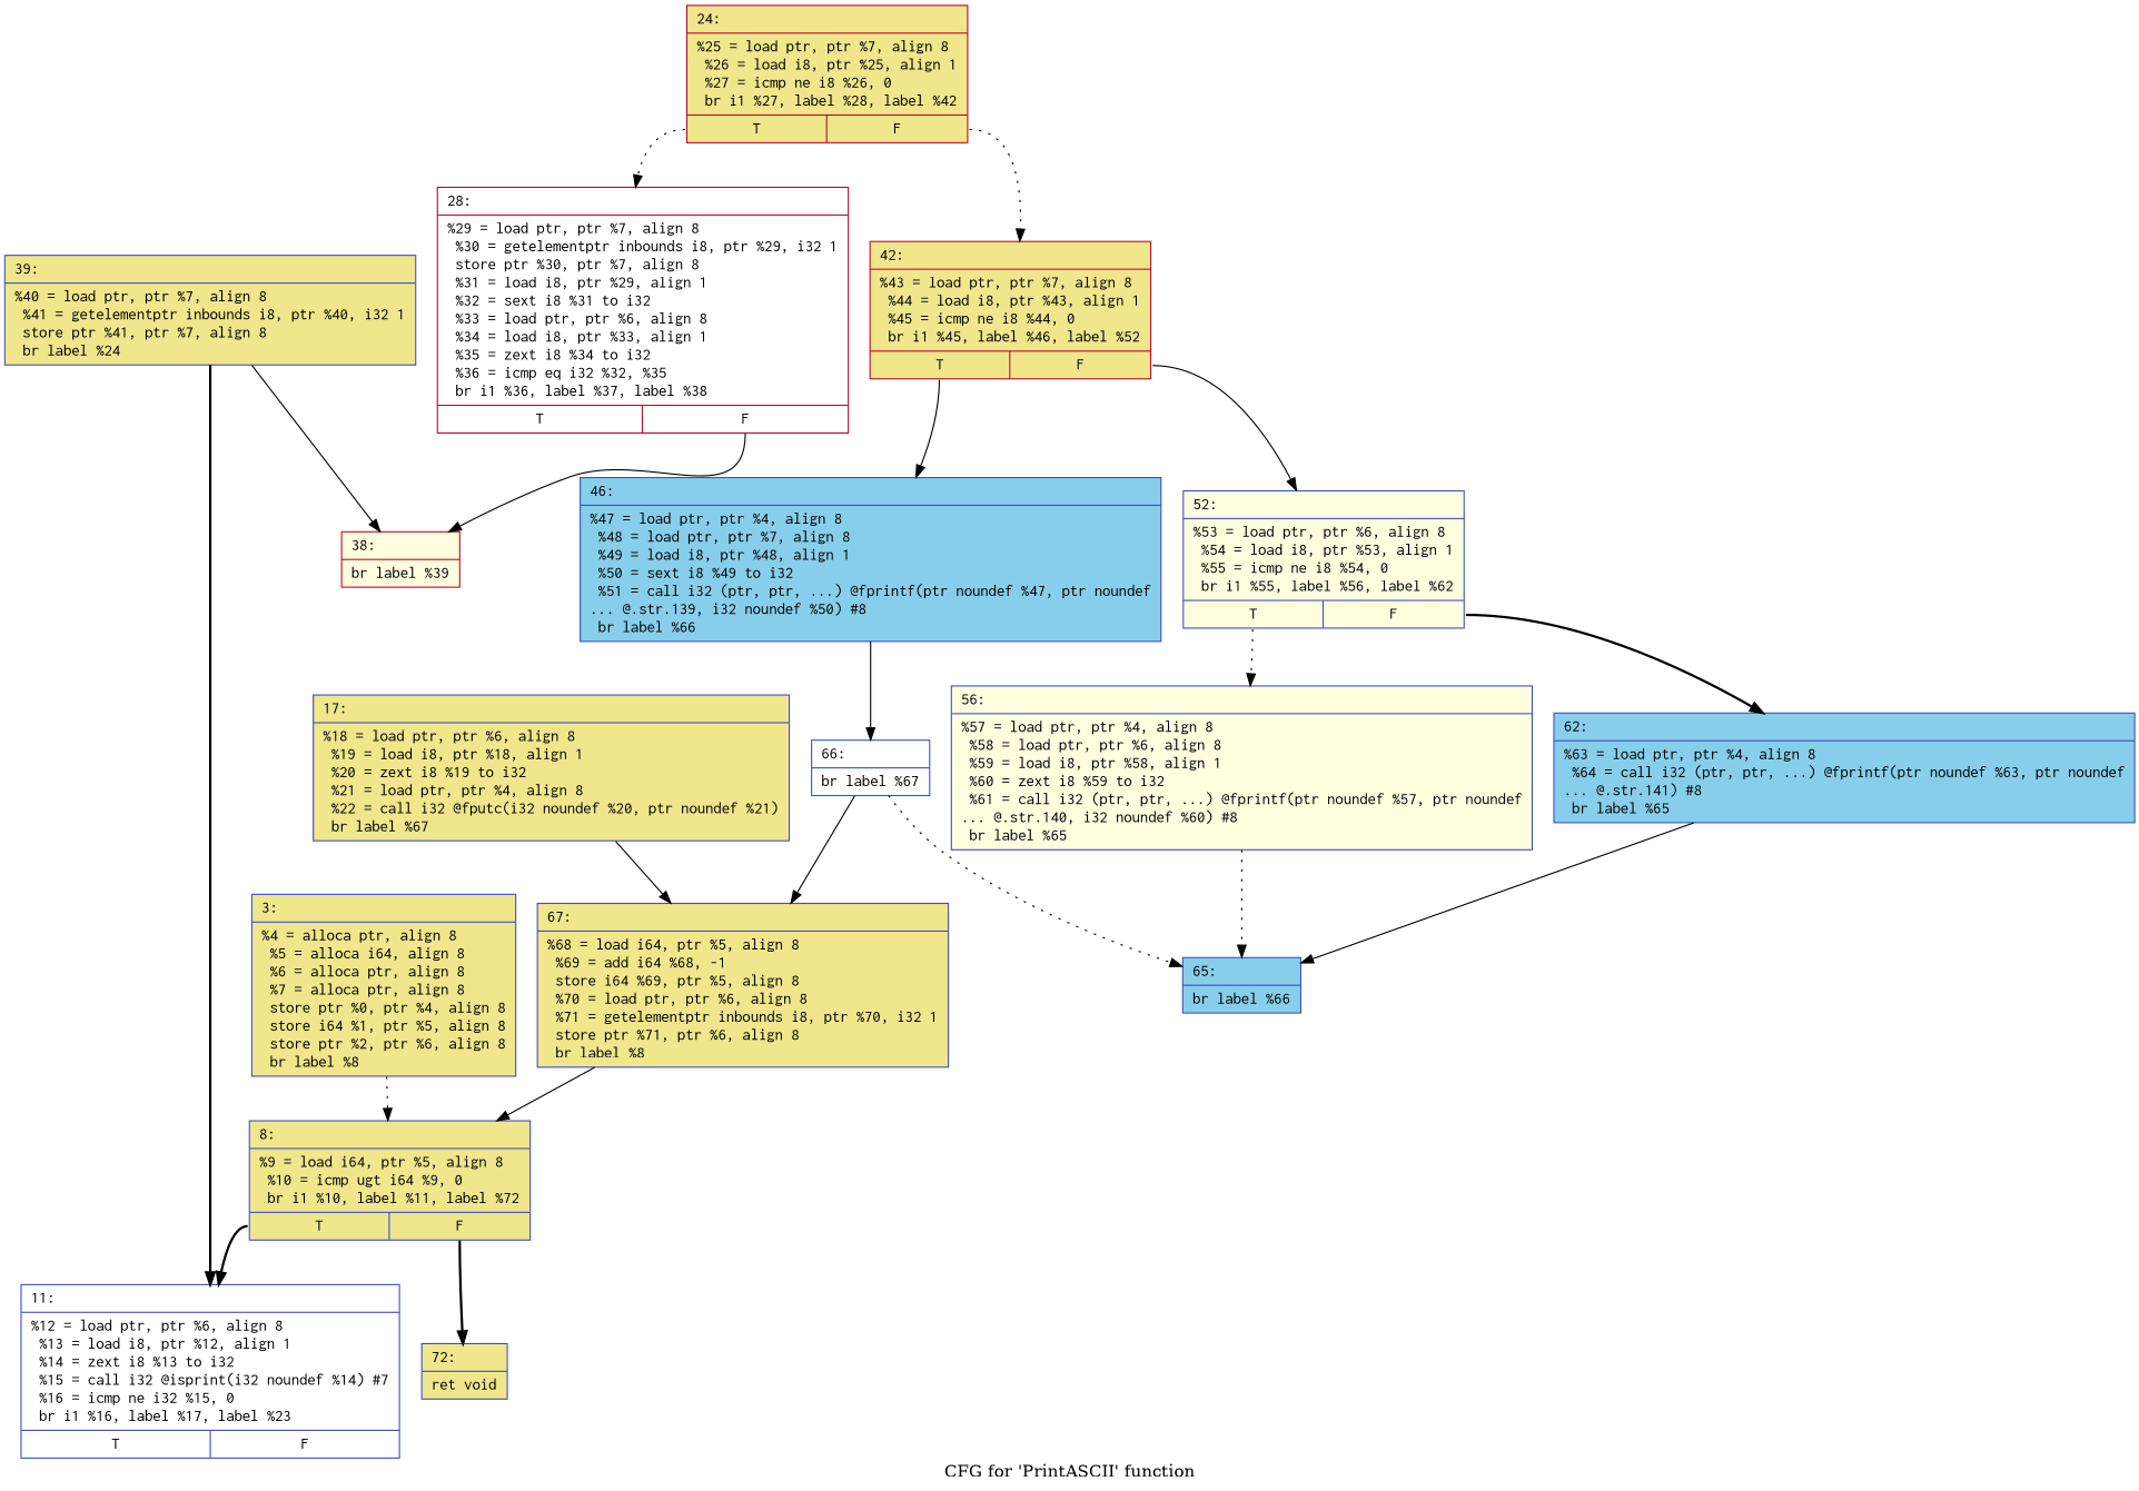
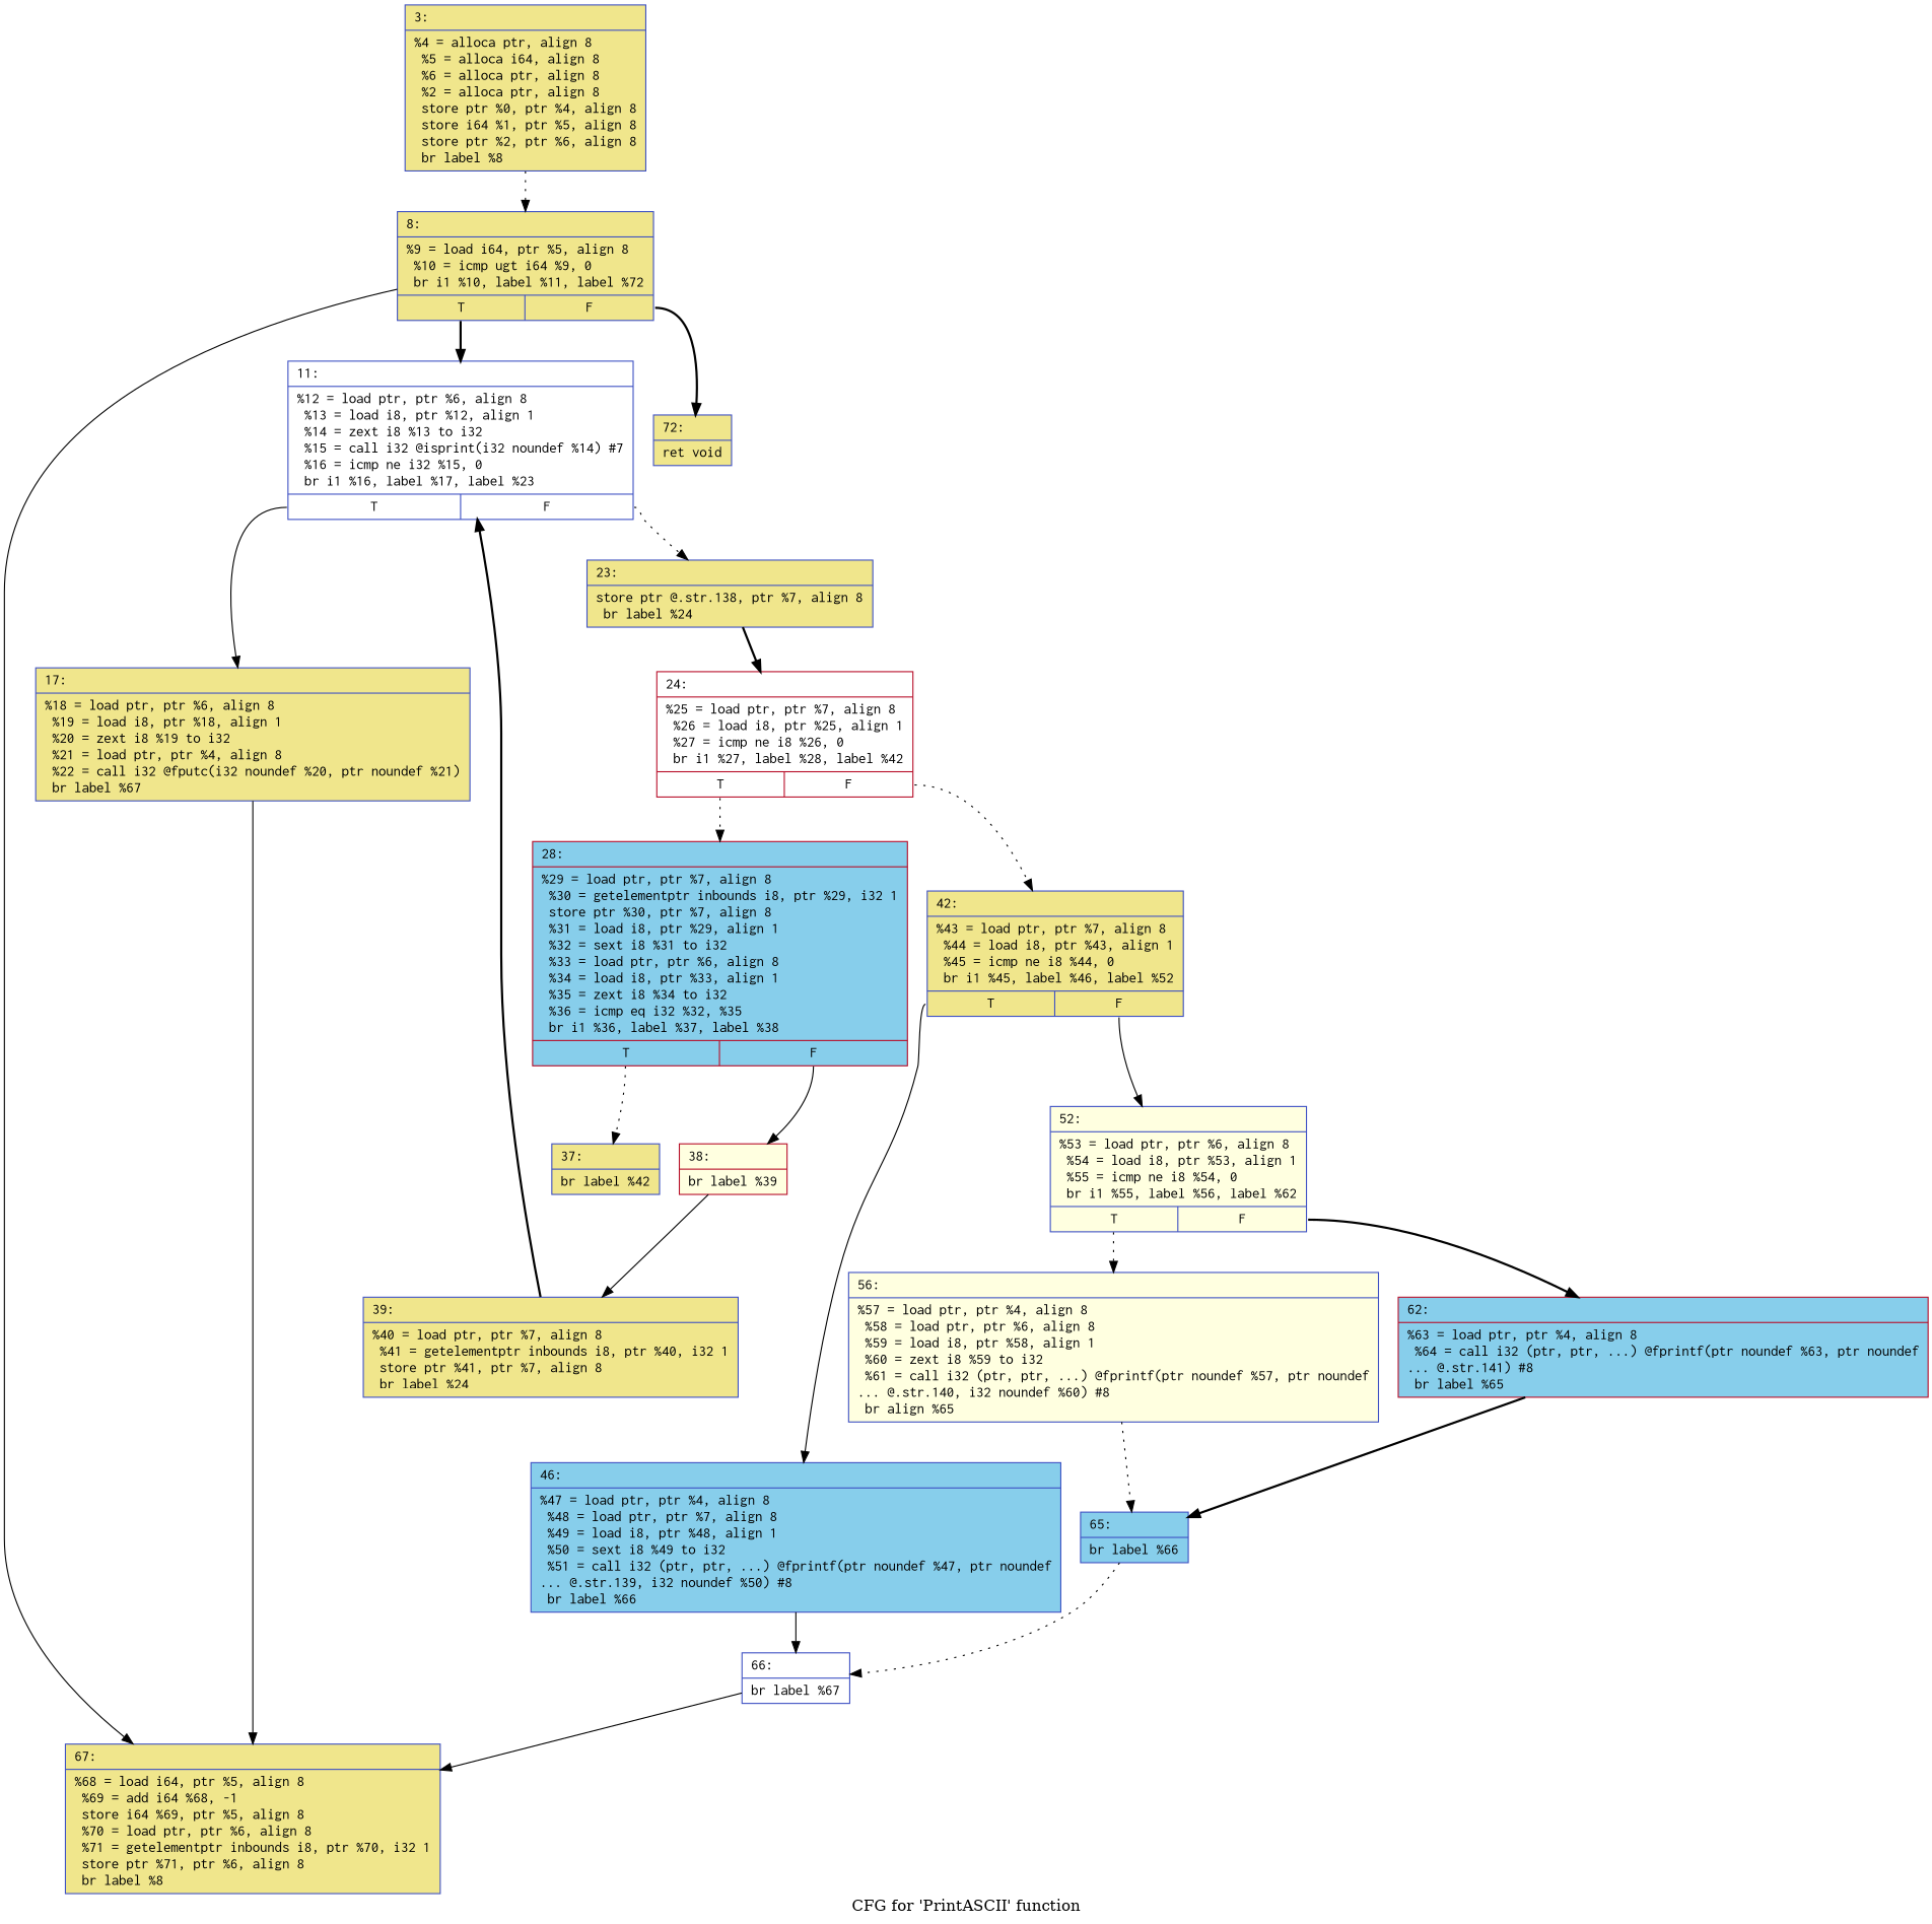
  digraph {
    label="CFG for 'PrintASCII' function"
    node [color="#3d50c3ff" fillcolor=khaki fontname=Courier shape=record style=filled]
    edge [style=solid]
-   n1 [label="{3:\l|  %4 = alloca ptr, align 8\l  %5 = alloca i64, align 8\l  %6 = alloca ptr, align 8\l  %7 = alloca ptr, align 8\l  store ptr %0, ptr %4, align 8\l  store i64 %1, ptr %5, align 8\l  store ptr %2, ptr %6, align 8\l  br label %8\l}"]
+   n1 [label="{3:\l|  %4 = alloca ptr, align 8\l  %5 = alloca i64, align 8\l  %6 = alloca ptr, align 8\l  %2 = alloca ptr, align 8\l  store ptr %0, ptr %4, align 8\l  store i64 %1, ptr %5, align 8\l  store ptr %2, ptr %6, align 8\l  br label %8\l}"]
    n2 [label="{8:\l|  %9 = load i64, ptr %5, align 8\l  %10 = icmp ugt i64 %9, 0\l  br i1 %10, label %11, label %72\l|{<s0>T|<s1>F}}"]
    n3 [fillcolor=white label="{11:\l|  %12 = load ptr, ptr %6, align 8\l  %13 = load i8, ptr %12, align 1\l  %14 = zext i8 %13 to i32\l  %15 = call i32 @isprint(i32 noundef %14) #7\l  %16 = icmp ne i32 %15, 0\l  br i1 %16, label %17, label %23\l|{<s0>T|<s1>F}}"]
    n4 [label="{72:\l|  ret void\l}"]
    n5 [label="{17:\l|  %18 = load ptr, ptr %6, align 8\l  %19 = load i8, ptr %18, align 1\l  %20 = zext i8 %19 to i32\l  %21 = load ptr, ptr %4, align 8\l  %22 = call i32 @fputc(i32 noundef %20, ptr noundef %21)\l  br label %67\l}"]
+   n6 [label="{23:\l|  store ptr @.str.138, ptr %7, align 8\l  br label %24\l}"]
    n7 [label="{67:\l|  %68 = load i64, ptr %5, align 8\l  %69 = add i64 %68, -1\l  store i64 %69, ptr %5, align 8\l  %70 = load ptr, ptr %6, align 8\l  %71 = getelementptr inbounds i8, ptr %70, i32 1\l  store ptr %71, ptr %6, align 8\l  br label %8\l}"]
-   n8 [color="#b70d28ff" label="{24:\l|  %25 = load ptr, ptr %7, align 8\l  %26 = load i8, ptr %25, align 1\l  %27 = icmp ne i8 %26, 0\l  br i1 %27, label %28, label %42\l|{<s0>T|<s1>F}}"]
-   n9 [color="#b70d28ff" fillcolor=white label="{28:\l|  %29 = load ptr, ptr %7, align 8\l  %30 = getelementptr inbounds i8, ptr %29, i32 1\l  store ptr %30, ptr %7, align 8\l  %31 = load i8, ptr %29, align 1\l  %32 = sext i8 %31 to i32\l  %33 = load ptr, ptr %6, align 8\l  %34 = load i8, ptr %33, align 1\l  %35 = zext i8 %34 to i32\l  %36 = icmp eq i32 %32, %35\l  br i1 %36, label %37, label %38\l|{<s0>T|<s1>F}}"]
-   n10 [color="#b70d28ff" label="{42:\l|  %43 = load ptr, ptr %7, align 8\l  %44 = load i8, ptr %43, align 1\l  %45 = icmp ne i8 %44, 0\l  br i1 %45, label %46, label %52\l|{<s0>T|<s1>F}}"]
+   n8 [color="#b70d28ff" fillcolor=white label="{24:\l|  %25 = load ptr, ptr %7, align 8\l  %26 = load i8, ptr %25, align 1\l  %27 = icmp ne i8 %26, 0\l  br i1 %27, label %28, label %42\l|{<s0>T|<s1>F}}"]
+   n9 [color="#b70d28ff" fillcolor=skyblue label="{28:\l|  %29 = load ptr, ptr %7, align 8\l  %30 = getelementptr inbounds i8, ptr %29, i32 1\l  store ptr %30, ptr %7, align 8\l  %31 = load i8, ptr %29, align 1\l  %32 = sext i8 %31 to i32\l  %33 = load ptr, ptr %6, align 8\l  %34 = load i8, ptr %33, align 1\l  %35 = zext i8 %34 to i32\l  %36 = icmp eq i32 %32, %35\l  br i1 %36, label %37, label %38\l|{<s0>T|<s1>F}}"]
+   n10 [label="{42:\l|  %43 = load ptr, ptr %7, align 8\l  %44 = load i8, ptr %43, align 1\l  %45 = icmp ne i8 %44, 0\l  br i1 %45, label %46, label %52\l|{<s0>T|<s1>F}}"]
+   n11 [label="{37:\l|  br label %42\l}"]
    n12 [color="#b70d28ff" fillcolor=lightyellow label="{38:\l|  br label %39\l}"]
    n13 [fillcolor=skyblue label="{46:\l|  %47 = load ptr, ptr %4, align 8\l  %48 = load ptr, ptr %7, align 8\l  %49 = load i8, ptr %48, align 1\l  %50 = sext i8 %49 to i32\l  %51 = call i32 (ptr, ptr, ...) @fprintf(ptr noundef %47, ptr noundef\l... @.str.139, i32 noundef %50) #8\l  br label %66\l}"]
    n14 [fillcolor=lightyellow label="{52:\l|  %53 = load ptr, ptr %6, align 8\l  %54 = load i8, ptr %53, align 1\l  %55 = icmp ne i8 %54, 0\l  br i1 %55, label %56, label %62\l|{<s0>T|<s1>F}}"]
    n15 [label="{39:\l|  %40 = load ptr, ptr %7, align 8\l  %41 = getelementptr inbounds i8, ptr %40, i32 1\l  store ptr %41, ptr %7, align 8\l  br label %24\l}"]
    n16 [fillcolor=white label="{66:\l|  br label %67\l}"]
-   n17 [fillcolor=lightyellow label="{56:\l|  %57 = load ptr, ptr %4, align 8\l  %58 = load ptr, ptr %6, align 8\l  %59 = load i8, ptr %58, align 1\l  %60 = zext i8 %59 to i32\l  %61 = call i32 (ptr, ptr, ...) @fprintf(ptr noundef %57, ptr noundef\l... @.str.140, i32 noundef %60) #8\l  br label %65\l}"]
-   n18 [fillcolor=skyblue label="{62:\l|  %63 = load ptr, ptr %4, align 8\l  %64 = call i32 (ptr, ptr, ...) @fprintf(ptr noundef %63, ptr noundef\l... @.str.141) #8\l  br label %65\l}"]
+   n17 [fillcolor=lightyellow label="{56:\l|  %57 = load ptr, ptr %4, align 8\l  %58 = load ptr, ptr %6, align 8\l  %59 = load i8, ptr %58, align 1\l  %60 = zext i8 %59 to i32\l  %61 = call i32 (ptr, ptr, ...) @fprintf(ptr noundef %57, ptr noundef\l... @.str.140, i32 noundef %60) #8\l  br align %65\l}"]
+   n18 [color="#b70d28ff" fillcolor=skyblue label="{62:\l|  %63 = load ptr, ptr %4, align 8\l  %64 = call i32 (ptr, ptr, ...) @fprintf(ptr noundef %63, ptr noundef\l... @.str.141) #8\l  br label %65\l}"]
    n19 [fillcolor=skyblue label="{65:\l|  br label %66\l}"]
    n1 -> n2 [style=dotted]
    n2 -> n3 [style=bold tailport=s0]
    n2 -> n4 [style=bold tailport=s1]
+   n3 -> n5 [tailport=s0]
+   n3 -> n6 [style=dotted tailport=s1]
    n5 -> n7
-   n7 -> n2
+   n6 -> n8 [style=bold]
+   n2 -> n7
    n8 -> n9 [style=dotted tailport=s0]
    n8 -> n10 [style=dotted tailport=s1]
+   n9 -> n11 [style=dotted tailport=s0]
    n9 -> n12 [tailport=s1]
    n10 -> n13 [tailport=s0]
    n10 -> n14 [tailport=s1]
-   n15 -> n12
+   n12 -> n15
    n13 -> n16
    n14 -> n17 [style=dotted tailport=s0]
    n14 -> n18 [style=bold tailport=s1]
    n15 -> n3 [style=bold]
    n16 -> n7
    n17 -> n19 [style=dotted]
-   n18 -> n19
-   n16 -> n19 [style=dotted]
+   n18 -> n19 [style=bold]
+   n19 -> n16 [style=dotted]
  }
